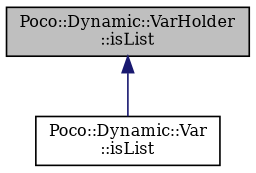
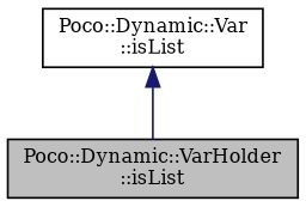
  digraph {
    rankdir=TB
    fontname="DejaVu Serif"
    node [color=black fontname="DejaVu Serif" fontsize=10 shape=record style=filled]
    n1 [fillcolor=grey75 fontcolor=black height=0.2 label="Poco::Dynamic::VarHolder\l::isList" width=0.4]
    n2 [fillcolor=white height=0.2 label="Poco::Dynamic::Var\l::isList" width=0.4]
-   n1 -> n2 [color=midnightblue dir=back fontname="DejaVu Serif" fontsize=10 labelfontname=Helvetica labelfontsize=10 style=solid]
+   n2 -> n1 [color=midnightblue dir=back fontname="DejaVu Serif" fontsize=10 labelfontname=Helvetica labelfontsize=10 style=solid]
  }
